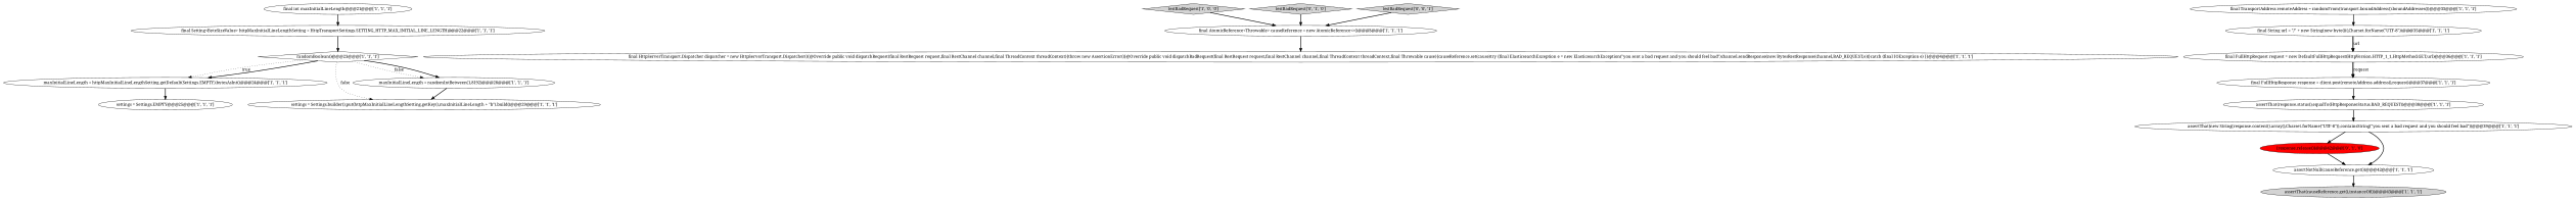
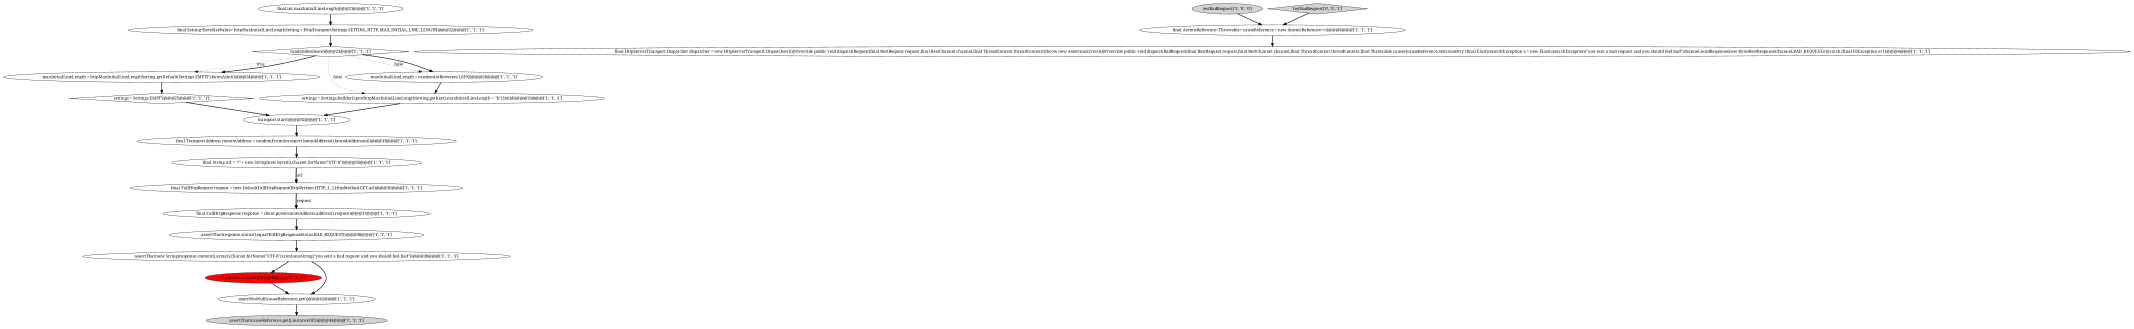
  digraph {
    fontname="Noto Serif"
    node [fillcolor=white fontname="Noto Serif" shape=ellipse style=filled]
    edge [fontname="Noto Serif" style=bold]
    n1 [label="maxInitialLineLength = httpMaxInitialLineLengthSetting.getDefault(Settings.EMPTY).bytesAsInt()@@@24@@@['1', '1', '1']"]
-   n2 [label="settings = Settings.EMPTY@@@25@@@['1', '1', '1']"]
+   n2 [label="settings = Settings.EMPTY@@@25@@@['1', '1', '1']" shape=diamond]
+   n3 [label="transport.start()@@@32@@@['1', '1', '1']"]
    n4 [label="final AtomicReference<Throwable> causeReference = new AtomicReference<>()@@@3@@@['1', '1', '1']"]
    n5 [label="final HttpServerTransport.Dispatcher dispatcher = new HttpServerTransport.Dispatcher(){@Override public void dispatchRequest(final RestRequest request,final RestChannel channel,final ThreadContext threadContext){throw new AssertionError()}@Override public void dispatchBadRequest(final RestRequest request,final RestChannel channel,final ThreadContext threadContext,final Throwable cause){causeReference.set(cause)try {final ElasticsearchException e = new ElasticsearchException(\"you sent a bad request and you should feel bad\")channel.sendResponse(new BytesRestResponse(channel,BAD_REQUEST,e))}catch (final IOException e) }}@@@4@@@['1', '1', '1']"]
    n6 [label="assertThat(response.status(),equalTo(HttpResponseStatus.BAD_REQUEST))@@@38@@@['1', '1', '1']"]
    n7 [label="assertThat(new String(response.content().array(),Charset.forName(\"UTF-8\")),containsString(\"you sent a bad request and you should feel bad\"))@@@39@@@['1', '1', '1']"]
    n8 [fillcolor=red label="{response.release()}@@@42@@@['0', '1', '0']"]
    n9 [label="assertNotNull(causeReference.get())@@@42@@@['1', '1', '1']"]
    n10 [label="final TransportAddress remoteAddress = randomFrom(transport.boundAddress().boundAddresses())@@@33@@@['1', '1', '1']"]
    n11 [label="final String url = \"/\" + new String(new byte((((,Charset.forName(\"UTF-8\"))@@@35@@@['1', '1', '1']"]
    n12 [label="settings = Settings.builder().put(httpMaxInitialLineLengthSetting.getKey(),maxInitialLineLength + \"b\").build()@@@29@@@['1', '1', '1']"]
    n13 [label="maxInitialLineLength = randomIntBetween(1,8192)@@@28@@@['1', '1', '1']"]
-   n14 [fillcolor=lightgray label="testBadRequest['1', '0', '0']" shape=diamond]
-   n15 [fillcolor=lightgray label="testBadRequest['0', '1', '0']" shape=diamond]
+   n14 [fillcolor=lightgray label="testBadRequest['1', '0', '0']"]
    n16 [label="final FullHttpResponse response = client.post(remoteAddress.address(),request)@@@37@@@['1', '1', '1']"]
    n17 [fillcolor=lightgray label="assertThat(causeReference.get(),instanceOf())@@@43@@@['1', '1', '1']"]
    n18 [label="randomBoolean()@@@23@@@['1', '1', '1']" shape=diamond]
    n19 [label="final int maxInitialLineLength@@@21@@@['1', '1', '1']"]
    n20 [label="final Setting<ByteSizeValue> httpMaxInitialLineLengthSetting = HttpTransportSettings.SETTING_HTTP_MAX_INITIAL_LINE_LENGTH@@@22@@@['1', '1', '1']"]
    n21 [label="final FullHttpRequest request = new DefaultFullHttpRequest(HttpVersion.HTTP_1_1,HttpMethod.GET,url)@@@36@@@['1', '1', '1']"]
    n22 [fillcolor=lightgray label="testBadRequest['0', '0', '1']" shape=diamond]
    n1 -> n2
+   n2 -> n3
+   n3 -> n10
    n4 -> n5
    n6 -> n7
    n7 -> n8
    n7 -> n9
    n8 -> n9
    n9 -> n17
    n10 -> n11
    n11 -> n21
    n11 -> n21 [label=url style=solid]
+   n12 -> n3
    n13 -> n12
    n14 -> n4
-   n15 -> n4
    n16 -> n6
    n18 -> n1 [label=true style=dotted]
    n18 -> n1
    n18 -> n12 [label=false style=dotted]
    n18 -> n13 [label=false style=dotted]
    n18 -> n13
    n19 -> n20
    n20 -> n18
    n21 -> n16
    n21 -> n16 [label=request style=solid]
    n22 -> n4
  }
